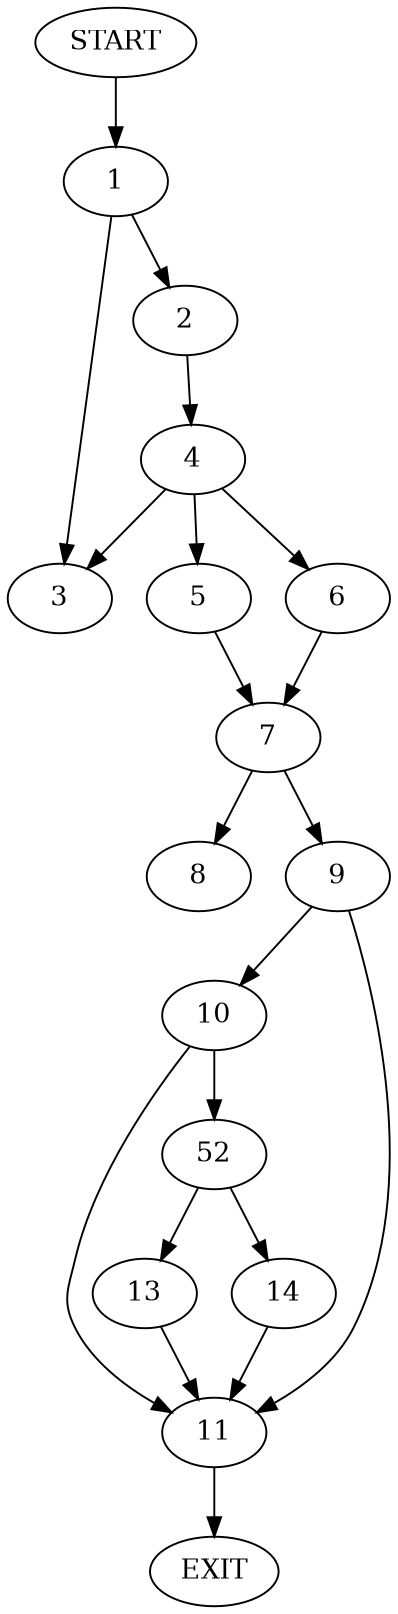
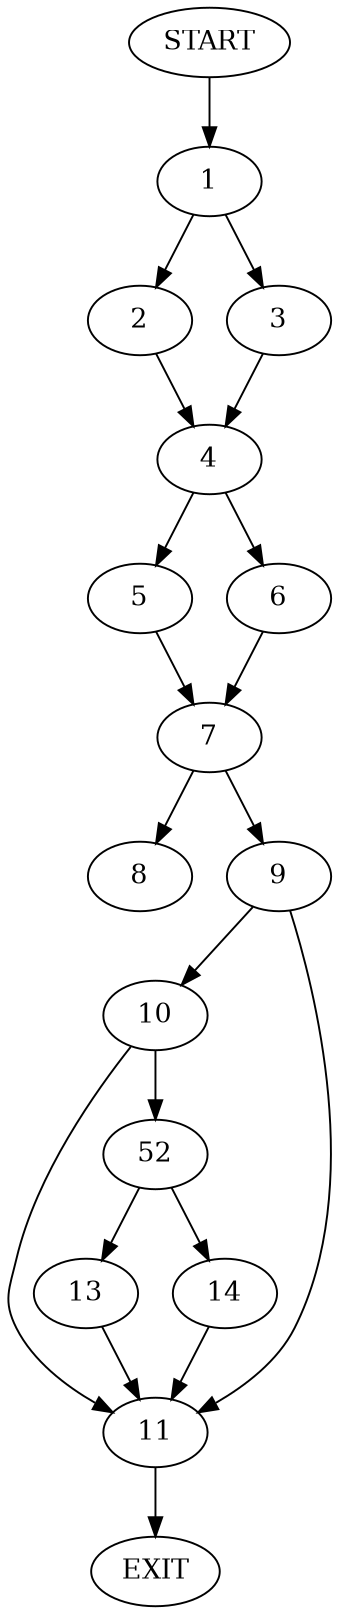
  digraph {
    n1 [label=START]
    1
    2
    3
    n5 [label=EXIT]
    4
    5
    6
    7
    8
    9
    10
    11
    n14 [label=52]
    13
    14
    n1 -> 1
    1 -> 2
    1 -> 3
    2 -> 4
-   4 -> 3
+   3 -> 4
    4 -> 5
    4 -> 6
    5 -> 7
    6 -> 7
    7 -> 8
    7 -> 9
    9 -> 10
    9 -> 11
    10 -> 11
    10 -> n14
    11 -> n5
    n14 -> 13
    n14 -> 14
    13 -> 11
    14 -> 11
  }
